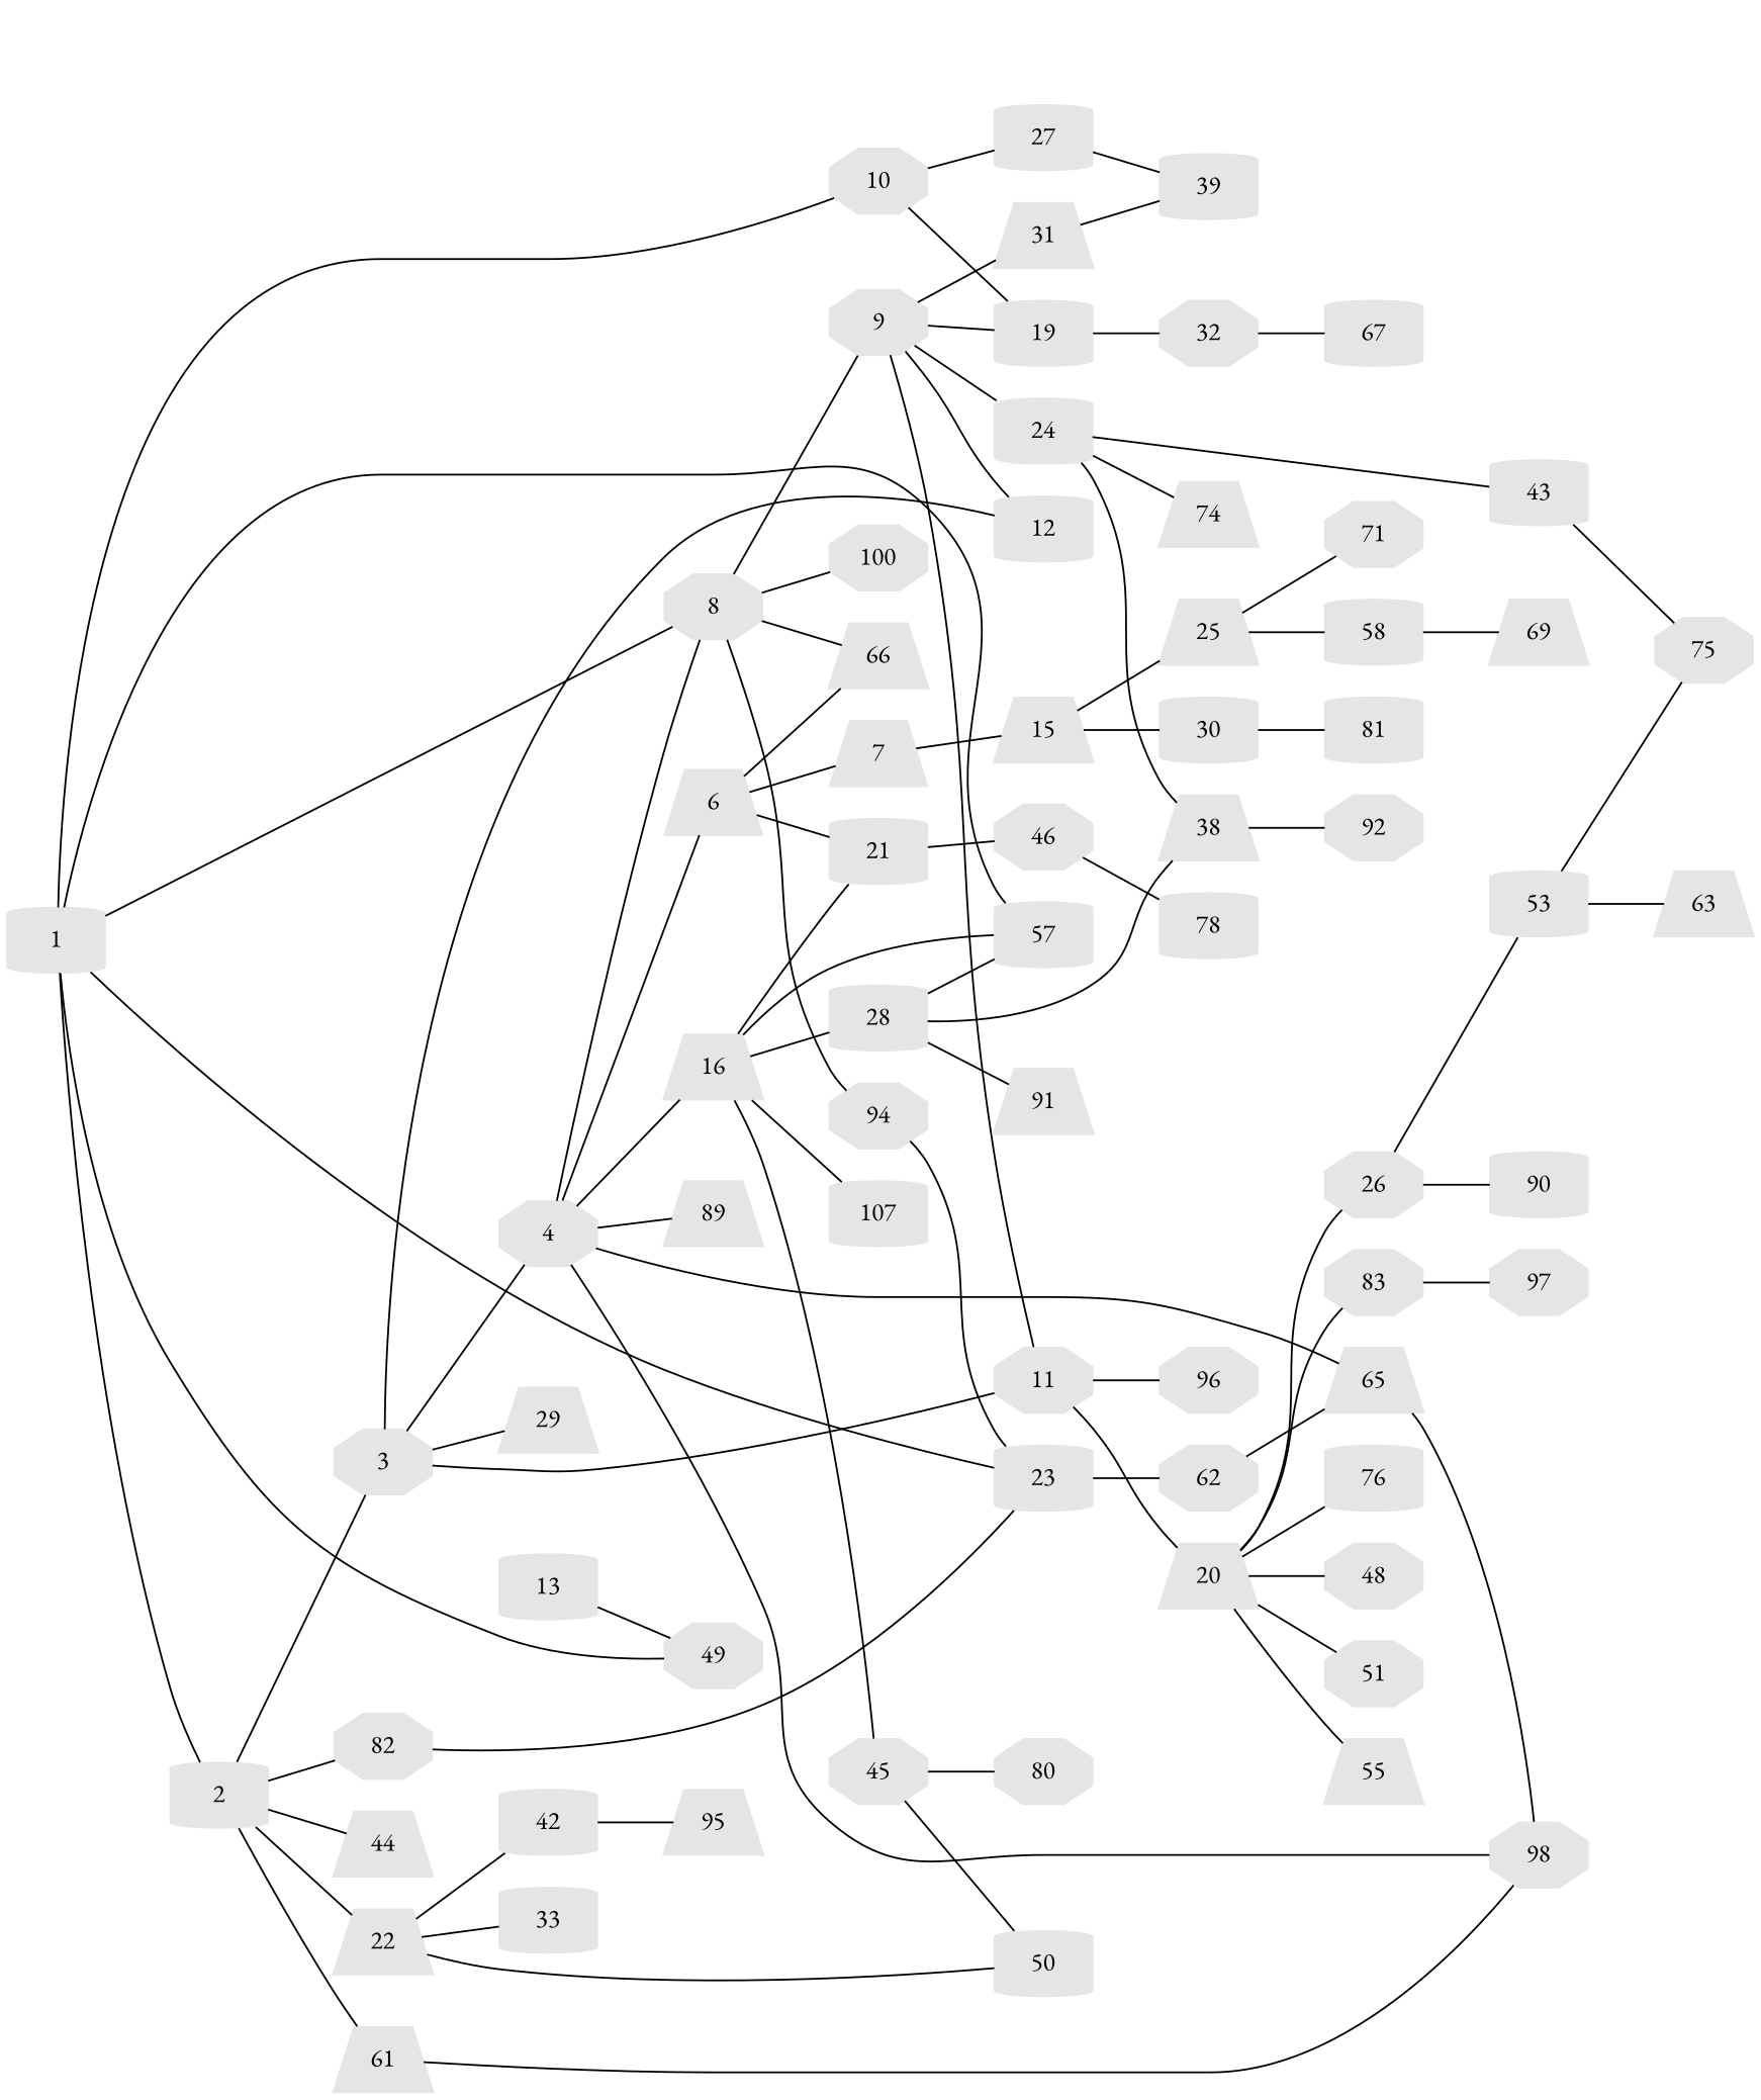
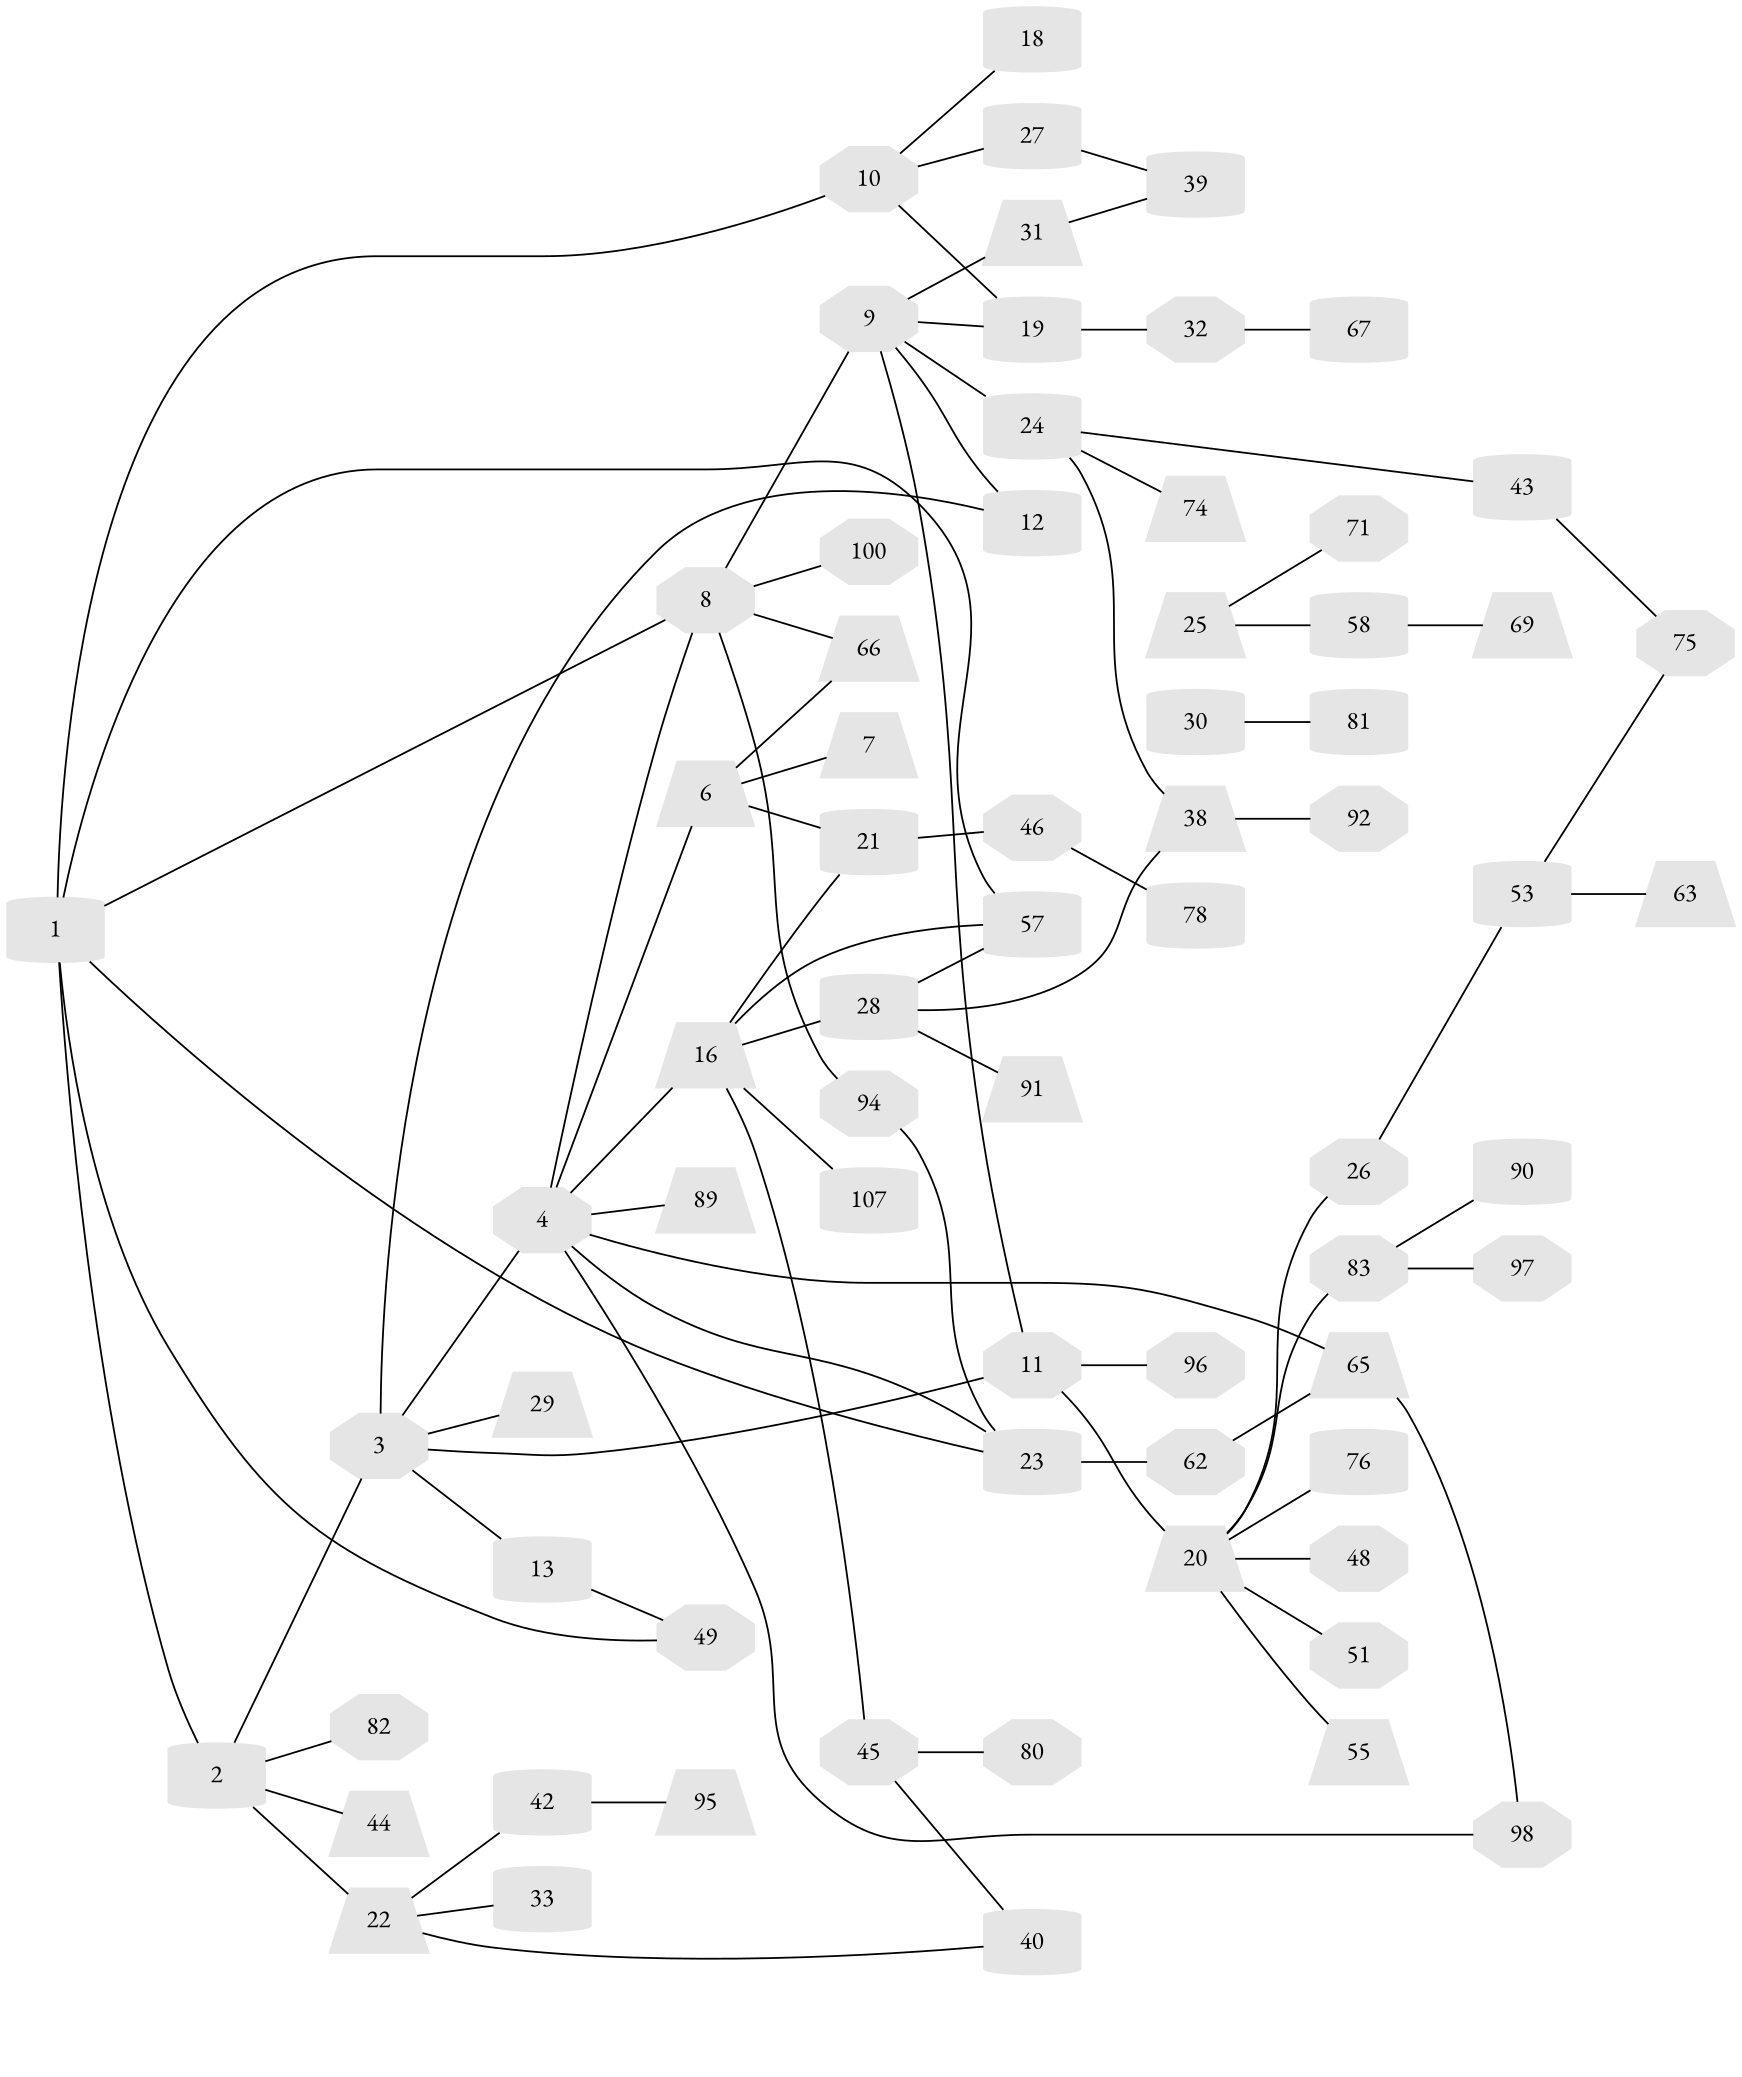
  graph {
    fontname="EB Garamond"
    rankdir=LR
    node [color=gray90 fontname="EB Garamond" shape=cylinder style=filled]
    edge [fontname="EB Garamond"]
    1 [super="+56"]
    2 [super="+17"]
    8 [shape=octagon super="+34"]
    10 [shape=octagon super="+72"]
    23 [super="+37"]
    49 [shape=octagon super="+97"]
    57 [super="+84"]
    3 [shape=octagon super="+5"]
    22 [shape=trapezium super="+59"]
    44 [shape=trapezium]
-   61 [shape=trapezium]
    82 [shape=octagon]
    66 [shape=trapezium super="+104"]
    9 [shape=octagon super="+14"]
    94 [shape=octagon]
    100 [shape=octagon]
    19 [super="+60"]
+   18 [super="+36"]
    27
    62 [shape=octagon]
    4 [shape=octagon super="+86"]
    11 [shape=octagon super="+99"]
    12 [super="+85"]
    13
    29 [shape=trapezium]
    33
    42 [super="+64"]
-   50 [super="+73"]
+   50 [super="+73" label=40]
    98 [shape=octagon super="+109"]
    6 [shape=trapezium super="+41"]
    16 [shape=trapezium super="+101"]
    65 [shape=trapezium]
    89 [shape=trapezium]
    20 [shape=trapezium super="+40"]
    96 [shape=octagon]
    7 [shape=trapezium super="+54"]
    21 [super="+52"]
    28
    45 [shape=octagon super="+47"]
    107
-   15 [shape=trapezium super="+35"]
    46 [shape=octagon super="+70"]
    25 [shape=trapezium]
    30 [super="+77"]
    24 [super="+68"]
    31 [shape=trapezium super="+106"]
    32 [shape=octagon]
    38 [shape=trapezium super="+88"]
    43
    74 [shape=trapezium]
    39 [super="+103"]
    26 [shape=octagon]
    48 [shape=octagon]
    51 [shape=octagon]
    55 [shape=trapezium super="+102"]
    76
    83 [shape=octagon super="+93"]
    58
    71 [shape=octagon]
    81
    91 [shape=trapezium super="+108"]
    80 [shape=octagon]
    67
    53 [super="+79"]
    n65 [label=97 shape=octagon]
    90
    78
    95 [shape=trapezium]
    92 [shape=octagon]
    75 [shape=octagon]
    69 [shape=trapezium]
    63 [shape=trapezium]
    1 -- 2
    1 -- 8
    1 -- 10
    1 -- 23
    1 -- 49
    1 -- 57
    2 -- 3
    2 -- 22
    2 -- 44
-   2 -- 61
    2 -- 82
    8 -- 66
    8 -- 9
    8 -- 94
    8 -- 100
    10 -- 19
+   10 -- 18
    10 -- 27
    23 -- 62
    3 -- 4
    3 -- 11
    3 -- 12
+   3 -- 13
    3 -- 29
    22 -- 33
    22 -- 42
    22 -- 50
-   61 -- 98
    9 -- 19
    9 -- 11
    9 -- 12
    9 -- 24
    9 -- 31
    94 -- 23
    19 -- 32
    27 -- 39
    62 -- 65
    4 -- 8
-   82 -- 23
+   4 -- 23
    4 -- 98
    4 -- 6
    4 -- 16
    4 -- 65
    4 -- 89
    11 -- 20
    11 -- 96
    13 -- 49
    42 -- 95
    6 -- 66
    6 -- 7
    6 -- 21
    16 -- 57
    16 -- 21
    16 -- 28
    16 -- 45
    16 -- 107
    65 -- 98
    20 -- 26
    20 -- 48
    20 -- 51
    20 -- 55
    20 -- 76
    20 -- 83
-   7 -- 15
    21 -- 46
    28 -- 57
    28 -- 38
    28 -- 91
    45 -- 50
    45 -- 80
-   15 -- 25
-   15 -- 30
    46 -- 78
    25 -- 58
    25 -- 71
    30 -- 81
    24 -- 38
    24 -- 43
    24 -- 74
    31 -- 39
    32 -- 67
    38 -- 92
    43 -- 75
    26 -- 53
    83 -- n65
-   26 -- 90
+   83 -- 90
    58 -- 69
    53 -- 75
    53 -- 63
  }
